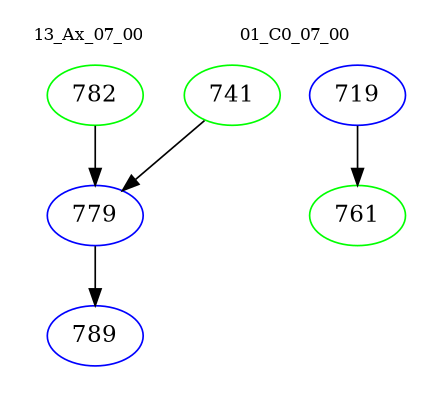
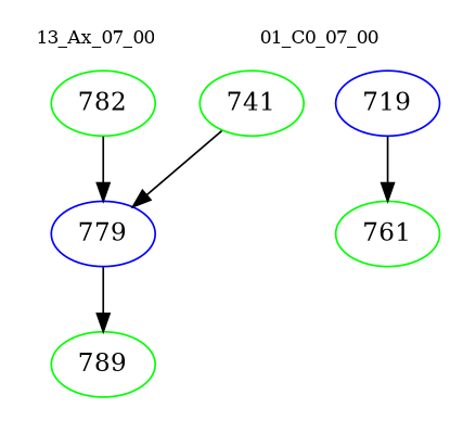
  digraph {
    node [color=green]
    edge [color=black]
    n1 [label=782]
    n2 [color=blue label=779]
-   n3 [color=blue label=789]
+   n3 [label=789]
    n4 [label=741]
    n5 [color=blue label=719]
    n6 [label=761]
    subgraph cluster_1 {
      color=white
      fontsize=10
      label="13_Ax_07_00"
      n1
      n2
      n3
    }
    subgraph cluster_2 {
      color=white
      fontsize=10
      label="01_C0_07_00"
      n4
      n5
      n6
    }
    n1 -> n2
    n2 -> n3
    n4 -> n2
    n5 -> n6
  }
